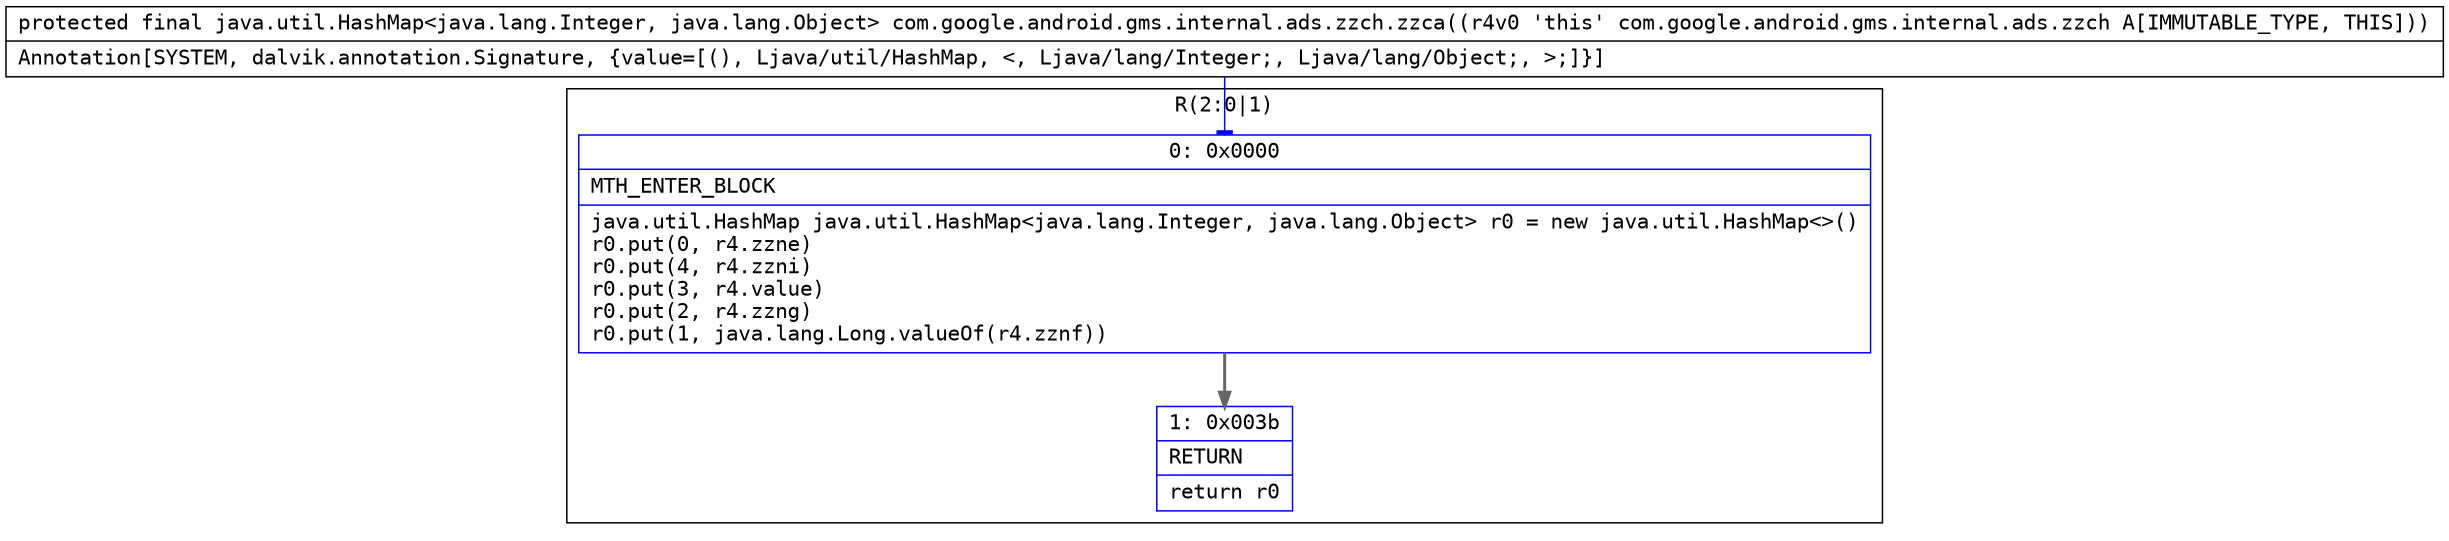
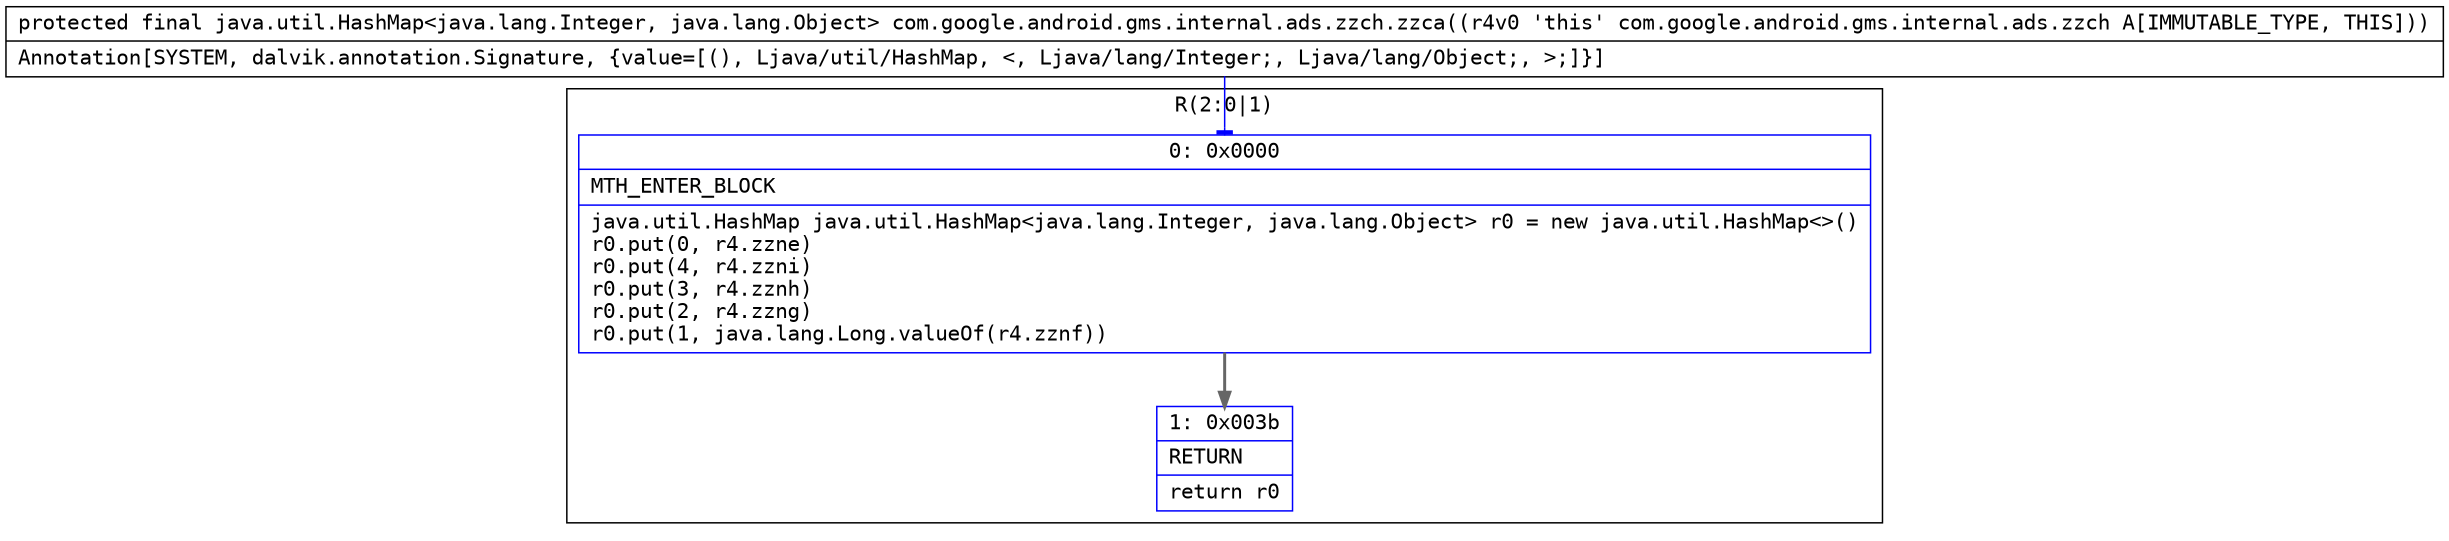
  digraph {
    fontname="DejaVu Sans Mono"
    node [color=blue shape=record fontname="DejaVu Sans Mono"]
    edge [fontname="DejaVu Sans Mono"]
-   n1 [label="{0\:\ 0x0000|MTH_ENTER_BLOCK\l|java.util.HashMap java.util.HashMap\<java.lang.Integer, java.lang.Object\> r0 = new java.util.HashMap\<\>()\lr0.put(0, r4.zzne)\lr0.put(4, r4.zzni)\lr0.put(3, r4.value)\lr0.put(2, r4.zzng)\lr0.put(1, java.lang.Long.valueOf(r4.zznf))\l}"]
+   n1 [label="{0\:\ 0x0000|MTH_ENTER_BLOCK\l|java.util.HashMap java.util.HashMap\<java.lang.Integer, java.lang.Object\> r0 = new java.util.HashMap\<\>()\lr0.put(0, r4.zzne)\lr0.put(4, r4.zzni)\lr0.put(3, r4.zznh)\lr0.put(2, r4.zzng)\lr0.put(1, java.lang.Long.valueOf(r4.zznf))\l}"]
    n2 [label="{1\:\ 0x003b|RETURN\l|return r0\l}"]
    n3 [label="{protected final java.util.HashMap\<java.lang.Integer, java.lang.Object\> com.google.android.gms.internal.ads.zzch.zzca((r4v0 'this' com.google.android.gms.internal.ads.zzch A[IMMUTABLE_TYPE, THIS]))  | Annotation[SYSTEM, dalvik.annotation.Signature, \{value=[(), Ljava\/util\/HashMap, \<, Ljava\/lang\/Integer;, Ljava\/lang\/Object;, \>;]\}]\l}" color=""]
    subgraph cluster_1 {
      label="R(2:0|1)"
      n1
      n2
    }
    n1 -> n2 [color=gray40 style=bold arrowhead=normal]
    n3 -> n1 [color=blue style=solid arrowhead=tee]
  }
